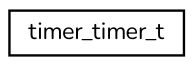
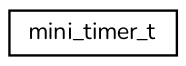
  digraph {
    rankdir=LR
    fontname=Nunito
-   n1 [color=black fillcolor=white fontname=Nunito fontsize=10 height=0.2 label=timer_timer_t shape=record style=filled width=0.4]
+   n1 [color=black fillcolor=white fontname=Nunito fontsize=10 height=0.2 label=mini_timer_t shape=record style=filled width=0.4]
  }
